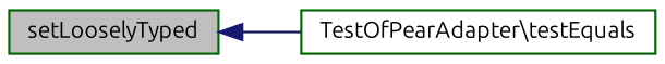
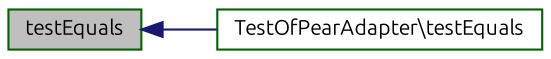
  digraph {
    rankdir=LR
    fontname=Ubuntu
    node [color=darkgreen fontname=Ubuntu fontsize=10 shape=record style=filled]
-   n1 [fillcolor=grey75 fontcolor=black height=0.2 label=setLooselyTyped width=0.4]
+   n1 [fillcolor=grey75 fontcolor=black height=0.2 label=testEquals width=0.4]
    n2 [fillcolor=white height=0.2 label="TestOfPearAdapter\\testEquals" width=0.4]
    n1 -> n2 [color=midnightblue dir=back fontname=Ubuntu fontsize=10 labelfontname=Helvetica labelfontsize=10 style=solid]
  }
